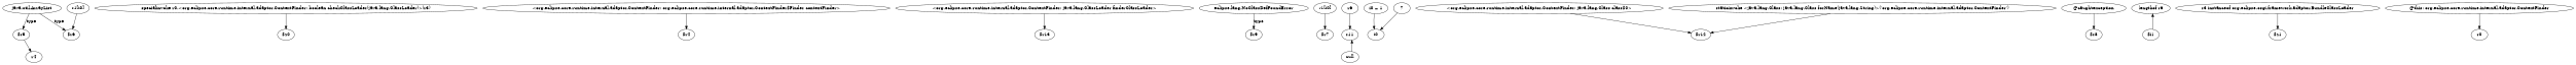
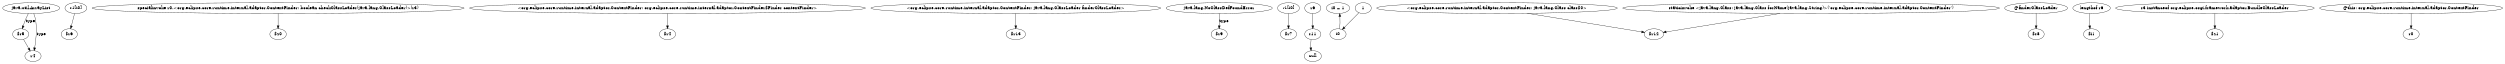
  digraph {
    n1 [label="java.util.ArrayList"]
    n2 [label="$r5"]
    n3 [label=r4]
    n4 [label="specialinvoke r0.<org.eclipse.core.runtime.internal.adaptor.ContextFinder: boolean checkClassLoader(java.lang.ClassLoader)>(r3)"]
    n5 [label="$z0"]
    n6 [label="<org.eclipse.core.runtime.internal.adaptor.ContextFinder: org.eclipse.core.runtime.internal.adaptor.ContextFinder$Finder contextFinder>"]
    n7 [label="$r4"]
    n8 [label="r1[i0]"]
    n9 [label="$r6"]
    n10 [label="<org.eclipse.core.runtime.internal.adaptor.ContextFinder: java.lang.ClassLoader finderClassLoader>"]
    n11 [label="$r13"]
-   n12 [label="eclipse.lang.NoClassDefFoundError"]
+   n12 [label="java.lang.NoClassDefFoundError"]
    n13 [label="$r9"]
    n14 [label="r1[i0]"]
    n15 [label="$r7"]
    n16 [label=r6]
    n17 [label=r11]
    n18 [label="i0 + 1"]
    n19 [label=i0]
    n20 [label="<org.eclipse.core.runtime.internal.adaptor.ContextFinder: java.lang.Class class$0>"]
    n21 [label="$r12"]
-   n22 [label="@caughtexception"]
+   n22 [label="@finderClassLoader"]
    n23 [label="$r8"]
    n24 [label="lengthof r6"]
    n25 [label="$i1"]
-   n26 [label=7]
+   n26 [label=1]
    n27 [label="r3 instanceof org.eclipse.osgi.framework.adaptor.BundleClassLoader"]
    n28 [label="$z1"]
    n29 [label="staticinvoke <java.lang.Class: java.lang.Class forName(java.lang.String)>('org.eclipse.core.runtime.internal.adaptor.ContextFinder')"]
    n30 [label="@this: org.eclipse.core.runtime.internal.adaptor.ContextFinder"]
    n31 [label=r0]
    n32 [label=null]
    n1 -> n2 [label=type]
-   n1 -> n9 [label=type]
+   n1 -> n3 [label=type]
    n2 -> n3
    n4 -> n5
    n6 -> n7
    n8 -> n9
    n10 -> n11
    n12 -> n13 [label=type]
    n14 -> n15
    n16 -> n17
-   n18 -> n19
+   n19 -> n18
    n20 -> n21
    n22 -> n23
-   n25 -> n24
+   n24 -> n25
    n26 -> n19
    n27 -> n28
    n29 -> n21
    n30 -> n31
-   n32 -> n17
+   n17 -> n32
  }
